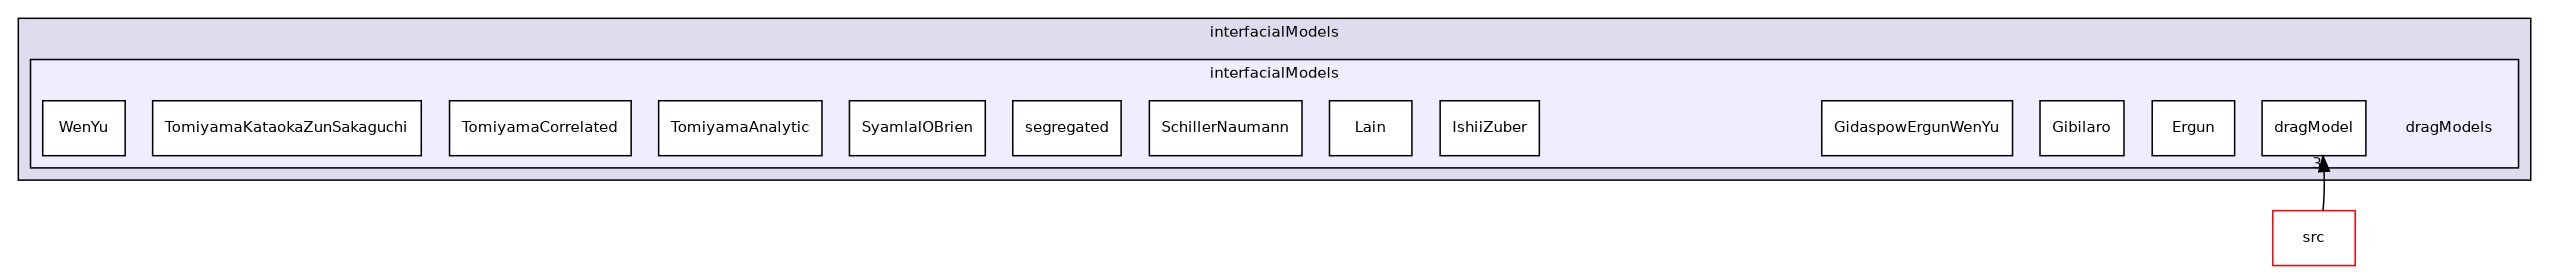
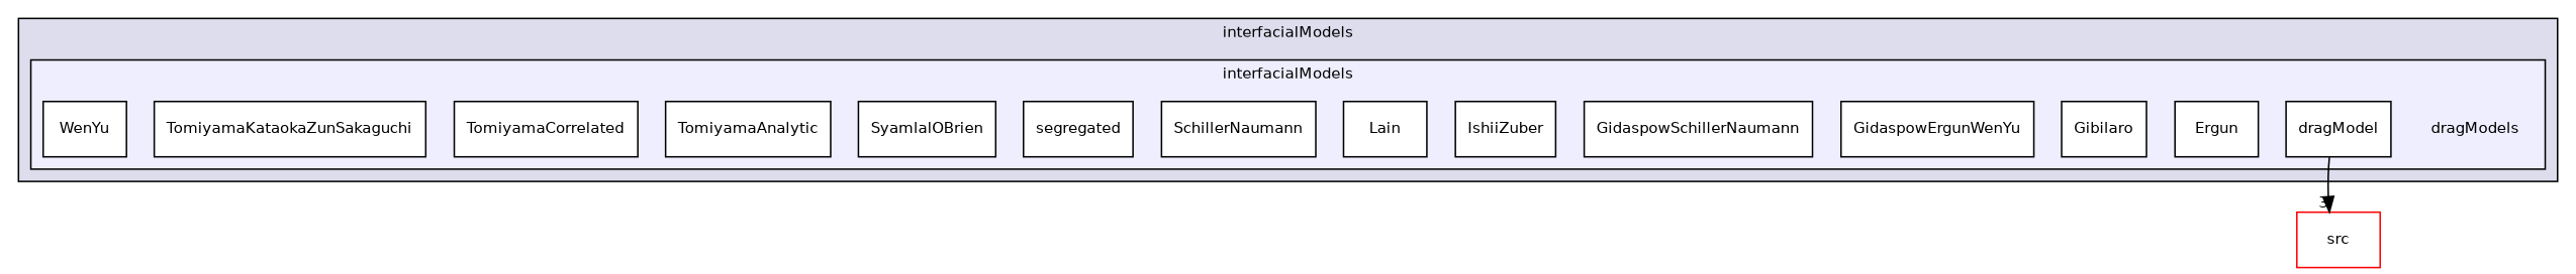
  digraph {
    compound=true
    node [fontname=Helvetica fontsize=10 shape=box color=black fillcolor=white style=filled]
    n1 [label=dragModels shape=plaintext color="" fillcolor="" style=""]
    n2 [label=dragModel]
    n3 [label=Ergun]
    n4 [label=Gibilaro]
    n5 [label=GidaspowErgunWenYu]
+   n6 [label=GidaspowSchillerNaumann]
    n7 [label=IshiiZuber]
    n8 [label=Lain]
    n9 [label=SchillerNaumann]
    n10 [label=segregated]
    n11 [label=SyamlalOBrien]
    n12 [label=TomiyamaAnalytic]
    n13 [label=TomiyamaCorrelated]
    n14 [label=TomiyamaKataokaZunSakaguchi]
    n15 [label=WenYu]
    n16 [color=red label=src fillcolor="" style=""]
    subgraph cluster_1 {
      bgcolor="#ddddee"
      fontname=Helvetica
      fontsize=10
      label=interfacialModels
      pencolor=black
      subgraph cluster_2 {
        bgcolor="#eeeeff"
        fontname=Helvetica
        fontsize=10
        pencolor=black
        n1
        n2
        n3
        n4
        n5
+       n6
        n7
        n8
        n9
        n10
        n11
        n12
        n13
        n14
        n15
      }
    }
-   n16 -> n2 [headlabel=3 labeldistance=1.5 labelfontname=Helvetica labelfontsize=10]
+   n2 -> n16 [headlabel=3 labeldistance=1.5 labelfontname=Helvetica labelfontsize=10]
  }
